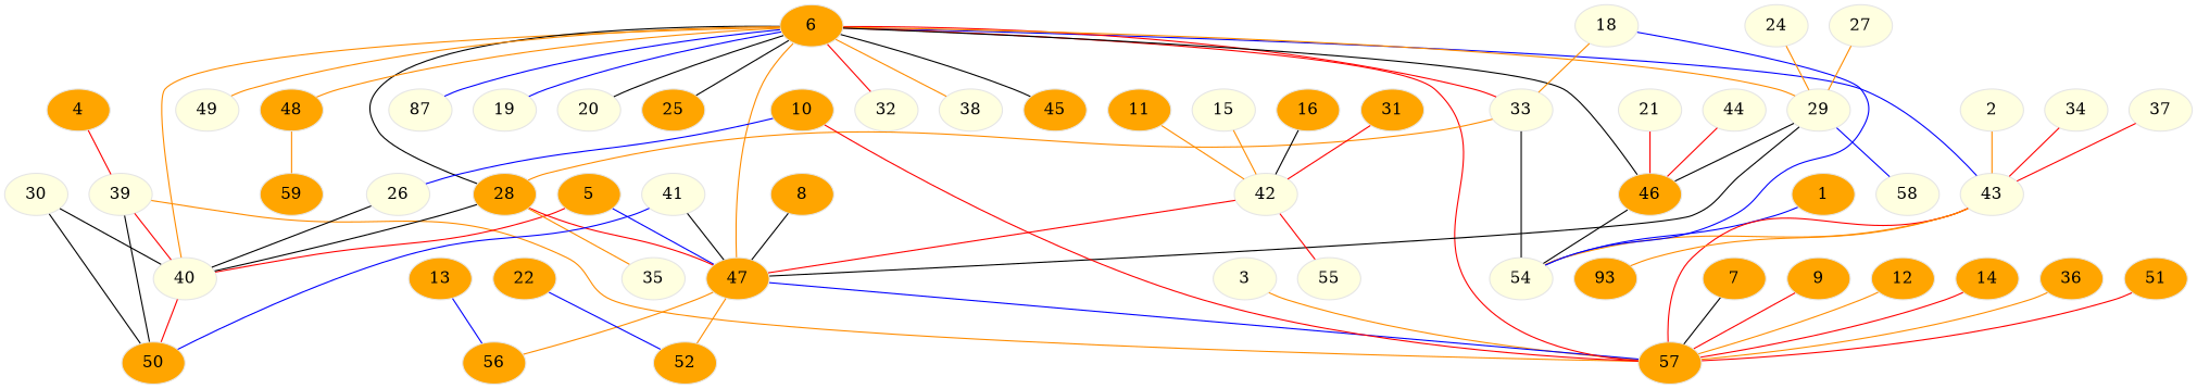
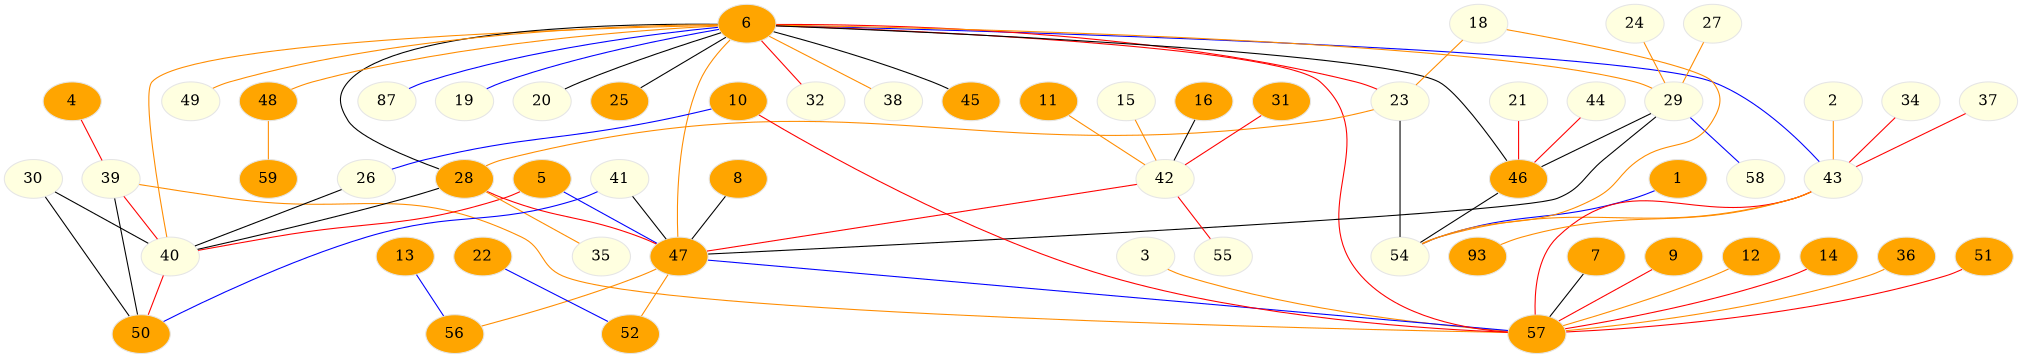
  graph {
    node [color=gray90 fillcolor=orange style=filled]
    edge [color=darkorange weight=1.0]
    1
    54 [fillcolor=lightyellow]
    2 [fillcolor=lightyellow]
    43 [fillcolor=lightyellow]
    57
    n6 [label=93]
    3 [fillcolor=lightyellow]
    4
    39 [fillcolor=lightyellow]
    40 [fillcolor=lightyellow]
    50
    5
    47
    56
    52
    6
    n17 [fillcolor=lightyellow label=87]
    19 [fillcolor=lightyellow]
    20 [fillcolor=lightyellow]
-   23 [fillcolor=lightyellow label=33]
+   23 [fillcolor=lightyellow]
    25
    28
    29 [fillcolor=lightyellow]
    32 [fillcolor=lightyellow]
    38 [fillcolor=lightyellow]
    45
    46
    48
    49 [fillcolor=lightyellow]
    35 [fillcolor=lightyellow]
    58 [fillcolor=lightyellow]
    59
    7
    8
    9
    10
    26 [fillcolor=lightyellow]
    11
    42 [fillcolor=lightyellow]
    55 [fillcolor=lightyellow]
    12
    13
    14
    15 [fillcolor=lightyellow]
    16
    18 [fillcolor=lightyellow]
    21 [fillcolor=lightyellow]
    22
    24 [fillcolor=lightyellow]
    27 [fillcolor=lightyellow]
    30 [fillcolor=lightyellow]
    31
    34 [fillcolor=lightyellow]
    36
    37 [fillcolor=lightyellow]
    41 [fillcolor=lightyellow]
    44 [fillcolor=lightyellow]
    51
    1 -- 54 [color=blue]
    2 -- 43
    43 -- 54
    43 -- 57 [color=red]
    43 -- n6
    3 -- 57
    4 -- 39 [color=red]
    39 -- 57
    39 -- 40 [color=red]
    39 -- 50 [color=black]
    40 -- 50 [color=red]
    5 -- 40 [color=red]
    5 -- 47 [color=blue]
    47 -- 57 [color=blue]
    47 -- 56
    47 -- 52
    6 -- 43 [color=blue]
    6 -- 57 [color=red weight=2.0]
    6 -- 40
    6 -- 47
    6 -- n17 [color=blue]
    6 -- 19 [color=blue]
    6 -- 20 [color=black]
    6 -- 23 [color=red]
    6 -- 25 [color=black]
    6 -- 28 [color=black]
    6 -- 29
    6 -- 32 [color=red]
    6 -- 38
    6 -- 45 [color=black]
    6 -- 46 [color=black]
    6 -- 48
    6 -- 49
    23 -- 54 [color=black]
    23 -- 28
    28 -- 40 [color=black]
    28 -- 47 [color=red]
    28 -- 35
    29 -- 47 [color=black]
    29 -- 46 [color=black]
    29 -- 58 [color=blue]
    46 -- 54 [color=black]
    48 -- 59
    7 -- 57 [color=black]
    8 -- 47 [color=black]
    9 -- 57 [color=red]
    10 -- 57 [color=red]
    10 -- 26 [color=blue]
    26 -- 40 [color=black]
    11 -- 42
    42 -- 47 [color=red]
    42 -- 55 [color=red]
    12 -- 57
    13 -- 56 [color=blue]
    14 -- 57 [color=red]
    15 -- 42
    16 -- 42 [color=black]
-   18 -- 54 [color=blue]
+   18 -- 54
    18 -- 23
    21 -- 46 [color=red]
    22 -- 52 [color=blue]
    24 -- 29
    27 -- 29
    30 -- 40 [color=black]
    30 -- 50 [color=black]
    31 -- 42 [color=red]
    34 -- 43 [color=red]
    36 -- 57
    37 -- 43 [color=red]
    41 -- 50 [color=blue]
    41 -- 47 [color=black]
    44 -- 46 [color=red]
    51 -- 57 [color=red]
  }
